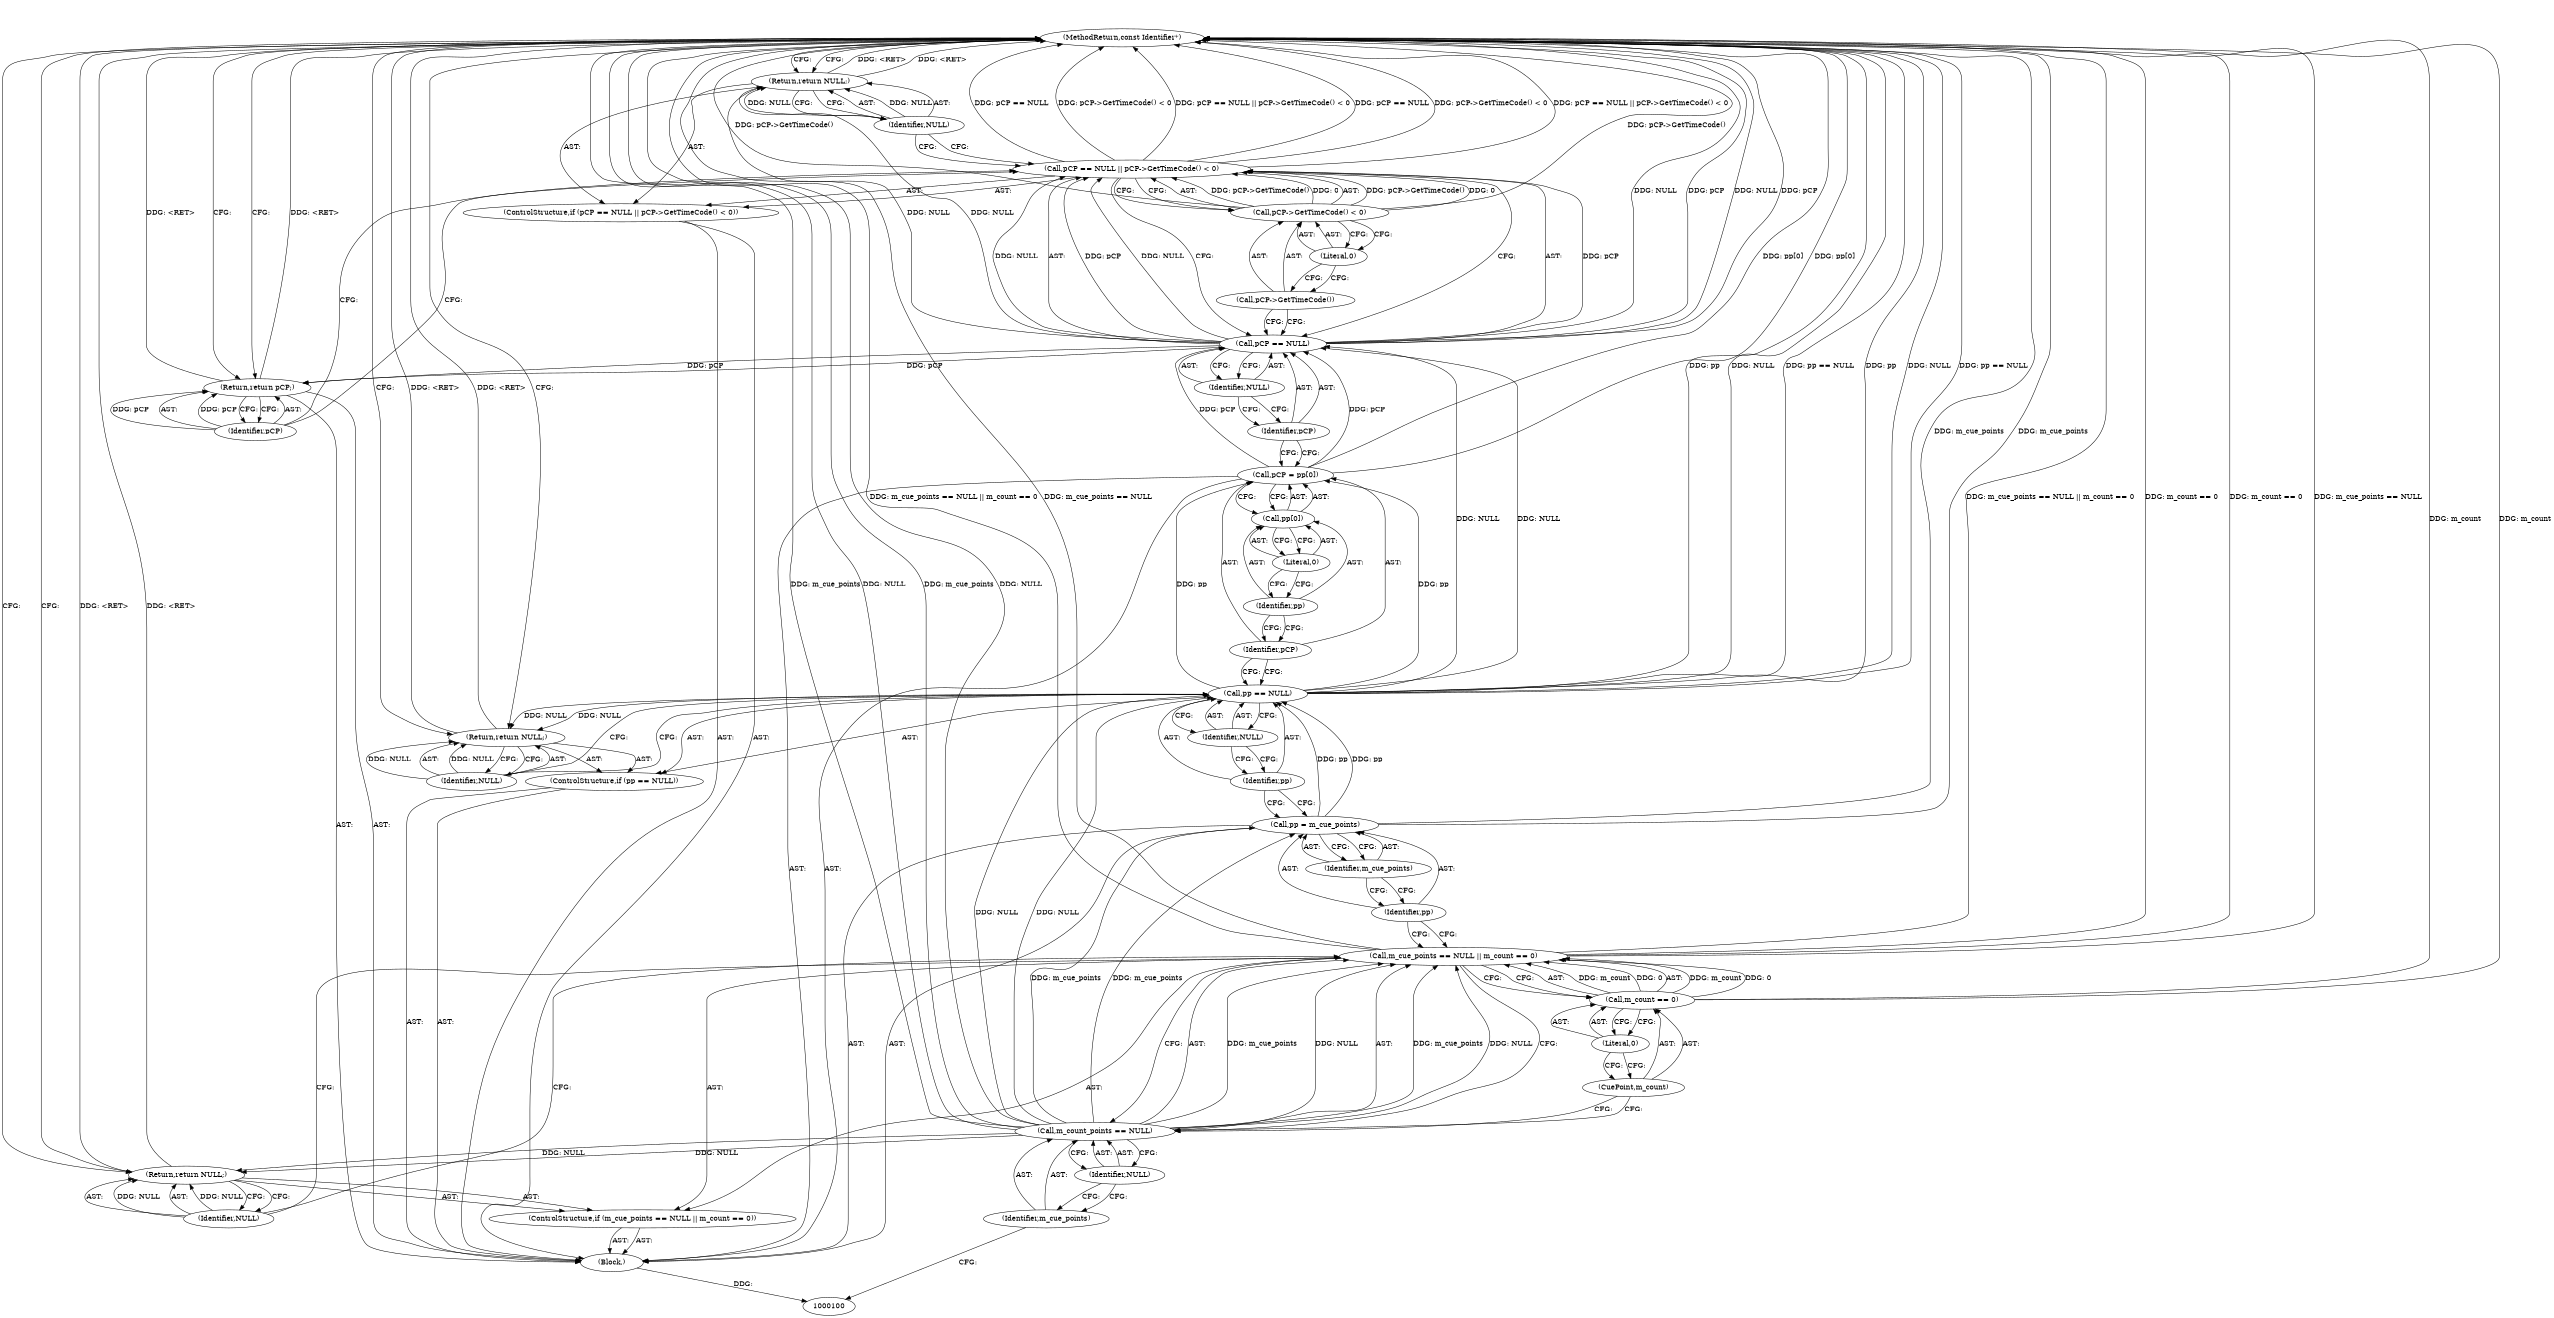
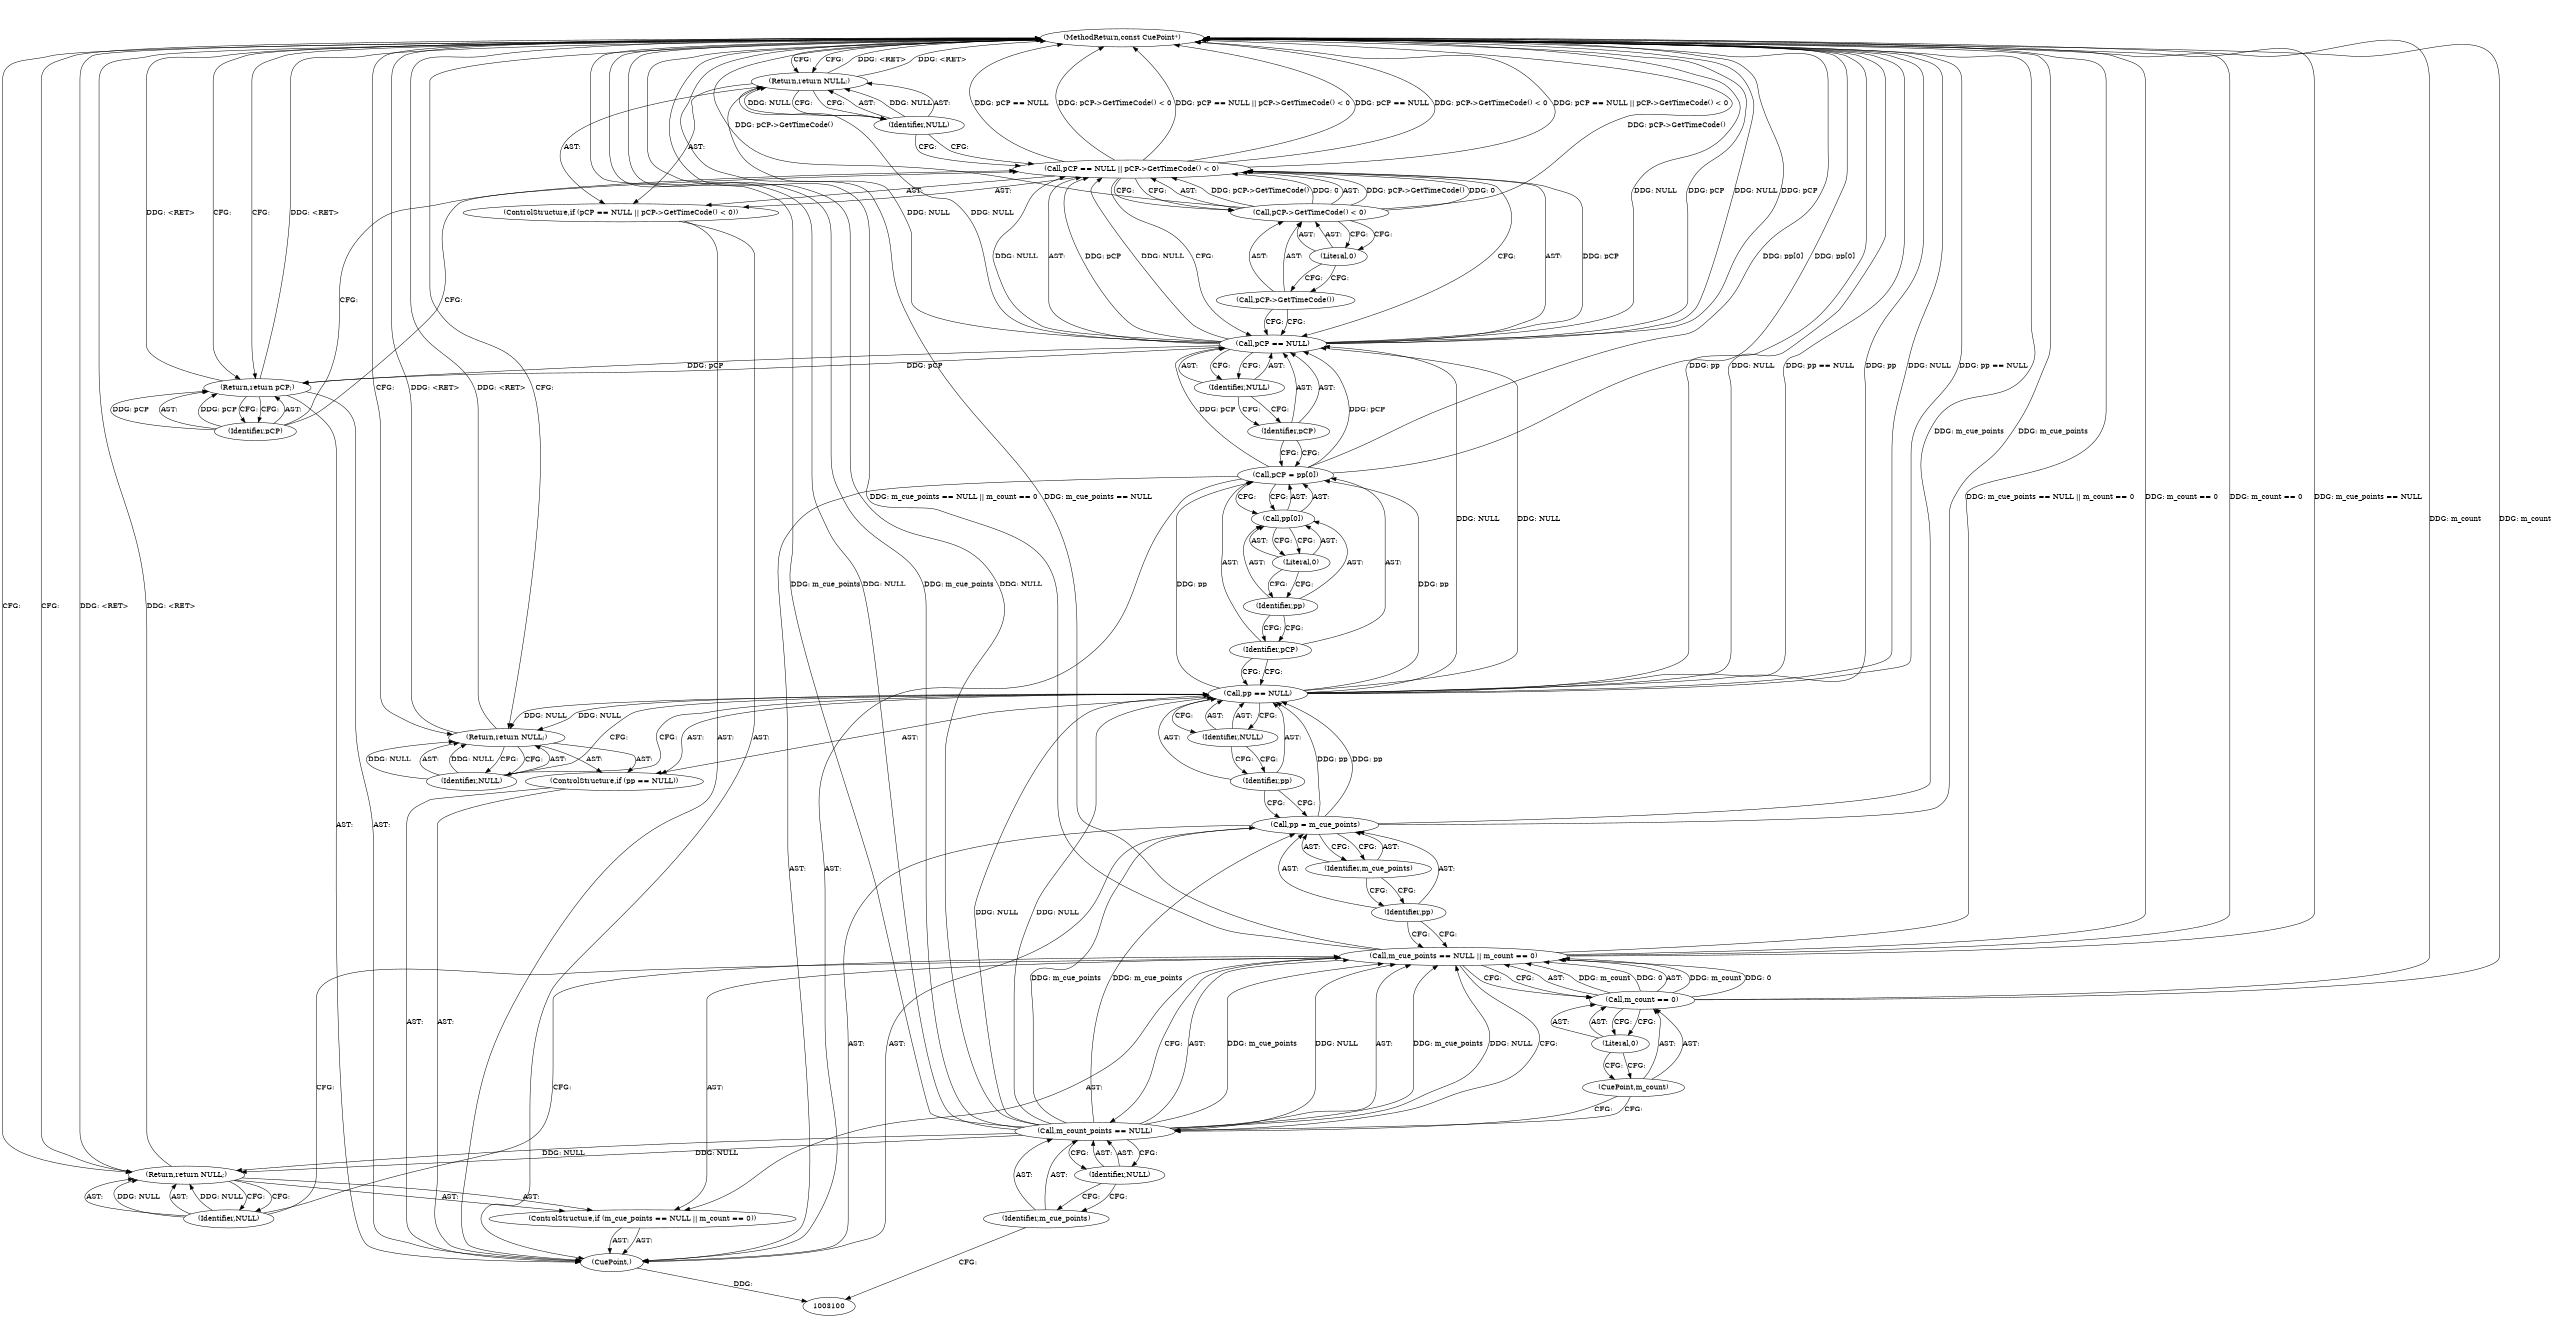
  digraph {
-   n1 [label="(MethodReturn,const Identifier*)"]
+   n1 [label="(MethodReturn,const CuePoint*)"]
    n2 [label="(Return,return NULL;)"]
    n3 [label="(Return,return pCP;)"]
    n4 [label="(Return,return NULL;)"]
    n5 [label="(Return,return NULL;)"]
    n6 [label="(ControlStructure,if (pCP == NULL || pCP->GetTimeCode() < 0))"]
    n7 [label="(Identifier,NULL)"]
-   n8 [label="(Block,)"]
+   n8 [label="(CuePoint,)"]
    n9 [label="(Identifier,pCP)"]
    n10 [label="(ControlStructure,if (m_cue_points == NULL || m_count == 0))"]
    n11 [label="(Identifier,NULL)"]
    n12 [label="(ControlStructure,if (pp == NULL))"]
    n13 [label="(Identifier,NULL)"]
-   1000100
+   1000100 [label=1003100]
    n15 [label="(Identifier,NULL)"]
    n16 [label="(Call,pCP == NULL)"]
    n17 [label="(Identifier,pCP)"]
    n18 [label="(Call,pCP == NULL || pCP->GetTimeCode() < 0)"]
    n19 [label="(Call,pCP = pp[0])"]
    n20 [label="(Call,pCP->GetTimeCode() < 0)"]
    n21 [label="(Literal,0)"]
    n22 [label="(Call,pCP->GetTimeCode())"]
    n23 [label="(Call,pp[0])"]
    n24 [label="(Identifier,NULL)"]
    n25 [label="(Call,m_count_points == NULL)"]
    n26 [label="(Identifier,m_cue_points)"]
    n27 [label="(Call,m_cue_points == NULL || m_count == 0)"]
    n28 [label="(Call,pp = m_cue_points)"]
    n29 [label="(Call,pp == NULL)"]
    n30 [label="(Call,m_count == 0)"]
    n31 [label="(Literal,0)"]
    n32 [label="(CuePoint,m_count)"]
    n33 [label="(Identifier,m_cue_points)"]
    n34 [label="(Identifier,NULL)"]
    n35 [label="(Identifier,pp)"]
    n36 [label="(Identifier,pp)"]
    n37 [label="(Literal,0)"]
    n38 [label="(Identifier,pCP)"]
    n39 [label="(Identifier,pp)"]
    n1 -> n2 [label="CFG: "]
    n1 -> n2 [label="CFG: "]
    n1 -> n3 [label="CFG: "]
    n1 -> n3 [label="CFG: "]
    n1 -> n4 [label="CFG: "]
    n1 -> n4 [label="CFG: "]
    n1 -> n5 [label="CFG: "]
    n1 -> n5 [label="CFG: "]
    n2 -> n1 [label="DDG: <RET>"]
    n2 -> n1 [label="DDG: <RET>"]
    n2 -> n6 [label="AST: "]
    n2 -> n6 [label="AST: "]
    n2 -> n7 [label="CFG: "]
    n2 -> n7 [label="CFG: "]
    n3 -> n1 [label="DDG: <RET>"]
    n3 -> n1 [label="DDG: <RET>"]
    n3 -> n8 [label="AST: "]
    n3 -> n8 [label="AST: "]
    n3 -> n9 [label="CFG: "]
    n3 -> n9 [label="CFG: "]
    n4 -> n1 [label="DDG: <RET>"]
    n4 -> n1 [label="DDG: <RET>"]
    n4 -> n10 [label="AST: "]
    n4 -> n10 [label="AST: "]
    n4 -> n11 [label="CFG: "]
    n4 -> n11 [label="CFG: "]
    n5 -> n1 [label="DDG: <RET>"]
    n5 -> n1 [label="DDG: <RET>"]
    n5 -> n12 [label="AST: "]
    n5 -> n12 [label="AST: "]
    n5 -> n13 [label="CFG: "]
    n5 -> n13 [label="CFG: "]
    n6 -> n8 [label="AST: "]
    n6 -> n8 [label="AST: "]
    n7 -> n2 [label="AST: "]
    n7 -> n2 [label="DDG: NULL"]
    n7 -> n2 [label="AST: "]
    n7 -> n2 [label="DDG: NULL"]
    n7 -> n18 [label="CFG: "]
    n7 -> n18 [label="CFG: "]
    n8 -> 1000100 [label="DDG: "]
    n9 -> n3 [label="AST: "]
    n9 -> n3 [label="DDG: pCP"]
    n9 -> n3 [label="AST: "]
    n9 -> n3 [label="DDG: pCP"]
    n9 -> n18 [label="CFG: "]
    n9 -> n18 [label="CFG: "]
    n10 -> n8 [label="AST: "]
    n10 -> n8 [label="AST: "]
    n11 -> n4 [label="AST: "]
    n11 -> n4 [label="DDG: NULL"]
    n11 -> n4 [label="AST: "]
    n11 -> n4 [label="DDG: NULL"]
    n11 -> n27 [label="CFG: "]
    n11 -> n27 [label="CFG: "]
    n12 -> n8 [label="AST: "]
    n12 -> n8 [label="AST: "]
    n13 -> n5 [label="AST: "]
    n13 -> n5 [label="DDG: NULL"]
    n13 -> n5 [label="AST: "]
    n13 -> n5 [label="DDG: NULL"]
    n13 -> n29 [label="CFG: "]
    n13 -> n29 [label="CFG: "]
    n15 -> n16 [label="AST: "]
    n15 -> n16 [label="AST: "]
    n15 -> n17 [label="CFG: "]
    n15 -> n17 [label="CFG: "]
    n16 -> n1 [label="DDG: NULL"]
    n16 -> n1 [label="DDG: pCP"]
    n16 -> n1 [label="DDG: NULL"]
    n16 -> n1 [label="DDG: pCP"]
    n16 -> n2 [label="DDG: NULL"]
    n16 -> n2 [label="DDG: NULL"]
    n16 -> n3 [label="DDG: pCP"]
    n16 -> n3 [label="DDG: pCP"]
    n16 -> n15 [label="CFG: "]
    n16 -> n15 [label="CFG: "]
    n16 -> n18 [label="AST: "]
    n16 -> n18 [label="DDG: pCP"]
    n16 -> n18 [label="DDG: NULL"]
    n16 -> n18 [label="AST: "]
    n16 -> n18 [label="DDG: pCP"]
    n16 -> n18 [label="DDG: NULL"]
    n17 -> n16 [label="AST: "]
    n17 -> n16 [label="AST: "]
    n17 -> n19 [label="CFG: "]
    n17 -> n19 [label="CFG: "]
    n18 -> n1 [label="DDG: pCP == NULL || pCP->GetTimeCode() < 0"]
    n18 -> n1 [label="DDG: pCP == NULL"]
    n18 -> n1 [label="DDG: pCP->GetTimeCode() < 0"]
    n18 -> n1 [label="DDG: pCP == NULL || pCP->GetTimeCode() < 0"]
    n18 -> n1 [label="DDG: pCP == NULL"]
    n18 -> n1 [label="DDG: pCP->GetTimeCode() < 0"]
    n18 -> n6 [label="AST: "]
    n18 -> n6 [label="AST: "]
    n18 -> n16 [label="CFG: "]
    n18 -> n16 [label="CFG: "]
    n18 -> n20 [label="CFG: "]
    n18 -> n20 [label="CFG: "]
    n19 -> n1 [label="DDG: pp[0]"]
    n19 -> n1 [label="DDG: pp[0]"]
    n19 -> n8 [label="AST: "]
    n19 -> n8 [label="AST: "]
    n19 -> n16 [label="DDG: pCP"]
    n19 -> n16 [label="DDG: pCP"]
    n19 -> n23 [label="CFG: "]
    n19 -> n23 [label="CFG: "]
    n20 -> n1 [label="DDG: pCP->GetTimeCode()"]
    n20 -> n1 [label="DDG: pCP->GetTimeCode()"]
    n20 -> n18 [label="AST: "]
    n20 -> n18 [label="DDG: pCP->GetTimeCode()"]
    n20 -> n18 [label="DDG: 0"]
    n20 -> n18 [label="AST: "]
    n20 -> n18 [label="DDG: pCP->GetTimeCode()"]
    n20 -> n18 [label="DDG: 0"]
    n20 -> n21 [label="CFG: "]
    n20 -> n21 [label="CFG: "]
    n21 -> n20 [label="AST: "]
    n21 -> n20 [label="AST: "]
    n21 -> n22 [label="CFG: "]
    n21 -> n22 [label="CFG: "]
    n22 -> n16 [label="CFG: "]
    n22 -> n16 [label="CFG: "]
    n22 -> n20 [label="AST: "]
    n22 -> n20 [label="AST: "]
    n23 -> n19 [label="AST: "]
    n23 -> n19 [label="AST: "]
    n23 -> n37 [label="CFG: "]
    n23 -> n37 [label="CFG: "]
    n24 -> n25 [label="AST: "]
    n24 -> n25 [label="AST: "]
    n24 -> n26 [label="CFG: "]
    n24 -> n26 [label="CFG: "]
    n25 -> n1 [label="DDG: m_cue_points"]
    n25 -> n1 [label="DDG: NULL"]
    n25 -> n1 [label="DDG: m_cue_points"]
    n25 -> n1 [label="DDG: NULL"]
    n25 -> n4 [label="DDG: NULL"]
    n25 -> n4 [label="DDG: NULL"]
    n25 -> n24 [label="CFG: "]
    n25 -> n24 [label="CFG: "]
    n25 -> n27 [label="AST: "]
    n25 -> n27 [label="DDG: m_cue_points"]
    n25 -> n27 [label="DDG: NULL"]
    n25 -> n27 [label="AST: "]
    n25 -> n27 [label="DDG: m_cue_points"]
    n25 -> n27 [label="DDG: NULL"]
    n25 -> n28 [label="DDG: m_cue_points"]
    n25 -> n28 [label="DDG: m_cue_points"]
    n25 -> n29 [label="DDG: NULL"]
    n25 -> n29 [label="DDG: NULL"]
    n26 -> 1000100 [label="CFG: "]
    n26 -> n25 [label="AST: "]
    n26 -> n25 [label="AST: "]
    n27 -> n1 [label="DDG: m_count == 0"]
    n27 -> n1 [label="DDG: m_cue_points == NULL"]
    n27 -> n1 [label="DDG: m_cue_points == NULL || m_count == 0"]
    n27 -> n1 [label="DDG: m_count == 0"]
    n27 -> n1 [label="DDG: m_cue_points == NULL"]
    n27 -> n1 [label="DDG: m_cue_points == NULL || m_count == 0"]
    n27 -> n10 [label="AST: "]
    n27 -> n10 [label="AST: "]
    n27 -> n25 [label="CFG: "]
    n27 -> n25 [label="CFG: "]
    n27 -> n30 [label="CFG: "]
    n27 -> n30 [label="CFG: "]
    n28 -> n1 [label="DDG: m_cue_points"]
    n28 -> n1 [label="DDG: m_cue_points"]
    n28 -> n8 [label="AST: "]
    n28 -> n8 [label="AST: "]
    n28 -> n29 [label="DDG: pp"]
    n28 -> n29 [label="DDG: pp"]
    n28 -> n33 [label="CFG: "]
    n28 -> n33 [label="CFG: "]
    n29 -> n1 [label="DDG: pp"]
    n29 -> n1 [label="DDG: NULL"]
    n29 -> n1 [label="DDG: pp == NULL"]
    n29 -> n1 [label="DDG: pp"]
    n29 -> n1 [label="DDG: NULL"]
    n29 -> n1 [label="DDG: pp == NULL"]
    n29 -> n5 [label="DDG: NULL"]
    n29 -> n5 [label="DDG: NULL"]
    n29 -> n12 [label="AST: "]
    n29 -> n12 [label="AST: "]
    n29 -> n16 [label="DDG: NULL"]
    n29 -> n16 [label="DDG: NULL"]
    n29 -> n19 [label="DDG: pp"]
    n29 -> n19 [label="DDG: pp"]
    n29 -> n34 [label="CFG: "]
    n29 -> n34 [label="CFG: "]
    n30 -> n1 [label="DDG: m_count"]
    n30 -> n1 [label="DDG: m_count"]
    n30 -> n27 [label="AST: "]
    n30 -> n27 [label="DDG: m_count"]
    n30 -> n27 [label="DDG: 0"]
    n30 -> n27 [label="AST: "]
    n30 -> n27 [label="DDG: m_count"]
    n30 -> n27 [label="DDG: 0"]
    n30 -> n31 [label="CFG: "]
    n30 -> n31 [label="CFG: "]
    n31 -> n30 [label="AST: "]
    n31 -> n30 [label="AST: "]
    n31 -> n32 [label="CFG: "]
    n31 -> n32 [label="CFG: "]
    n32 -> n25 [label="CFG: "]
    n32 -> n25 [label="CFG: "]
    n32 -> n30 [label="AST: "]
    n32 -> n30 [label="AST: "]
    n33 -> n28 [label="AST: "]
    n33 -> n28 [label="AST: "]
    n33 -> n35 [label="CFG: "]
    n33 -> n35 [label="CFG: "]
    n34 -> n29 [label="AST: "]
    n34 -> n29 [label="AST: "]
    n34 -> n36 [label="CFG: "]
    n34 -> n36 [label="CFG: "]
    n35 -> n27 [label="CFG: "]
    n35 -> n27 [label="CFG: "]
    n35 -> n28 [label="AST: "]
    n35 -> n28 [label="AST: "]
    n36 -> n28 [label="CFG: "]
    n36 -> n28 [label="CFG: "]
    n36 -> n29 [label="AST: "]
    n36 -> n29 [label="AST: "]
    n37 -> n23 [label="AST: "]
    n37 -> n23 [label="AST: "]
    n37 -> n39 [label="CFG: "]
    n37 -> n39 [label="CFG: "]
    n38 -> n19 [label="AST: "]
    n38 -> n19 [label="AST: "]
    n38 -> n29 [label="CFG: "]
    n38 -> n29 [label="CFG: "]
    n39 -> n23 [label="AST: "]
    n39 -> n23 [label="AST: "]
    n39 -> n38 [label="CFG: "]
    n39 -> n38 [label="CFG: "]
  }
